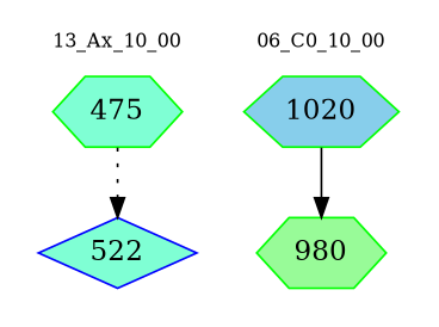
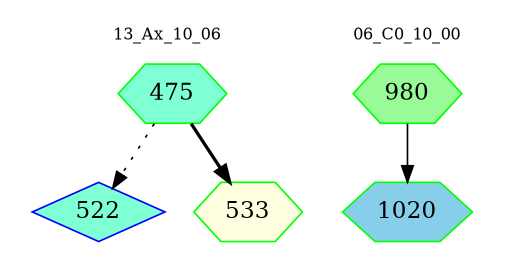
  digraph {
    node [color=green fillcolor=aquamarine shape=hexagon style=filled]
    edge [color=black]
    n1 [color=blue label=522 shape=diamond]
    n2 [label=475]
+   n3 [fillcolor=lightyellow label=533]
    n4 [fillcolor=palegreen label=980]
    n5 [fillcolor=skyblue label=1020]
    subgraph cluster_1 {
      color=white
      fontsize=10
-     label="13_Ax_10_00"
+     label="13_Ax_10_06"
      n1
      n2
+     n3
    }
    subgraph cluster_2 {
      color=white
      fontsize=10
      label="06_C0_10_00"
      n4
      n5
    }
    n2 -> n1 [style=dotted]
-   n5 -> n4 [style=solid]
+   n2 -> n3 [style=bold]
+   n4 -> n5 [style=solid]
  }
